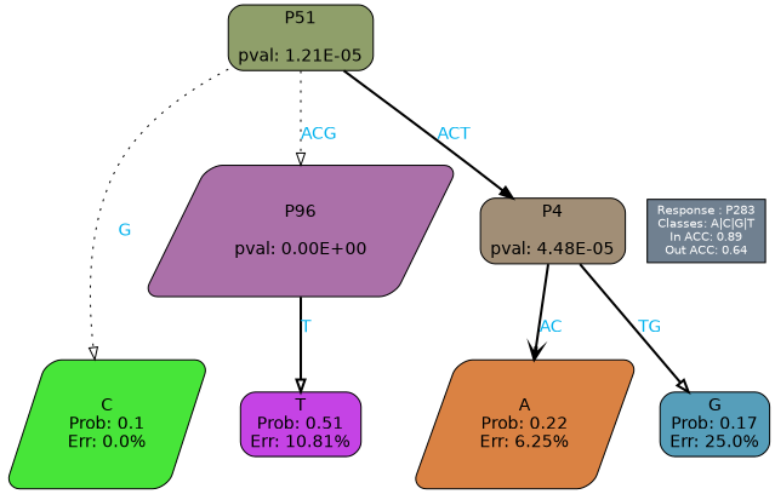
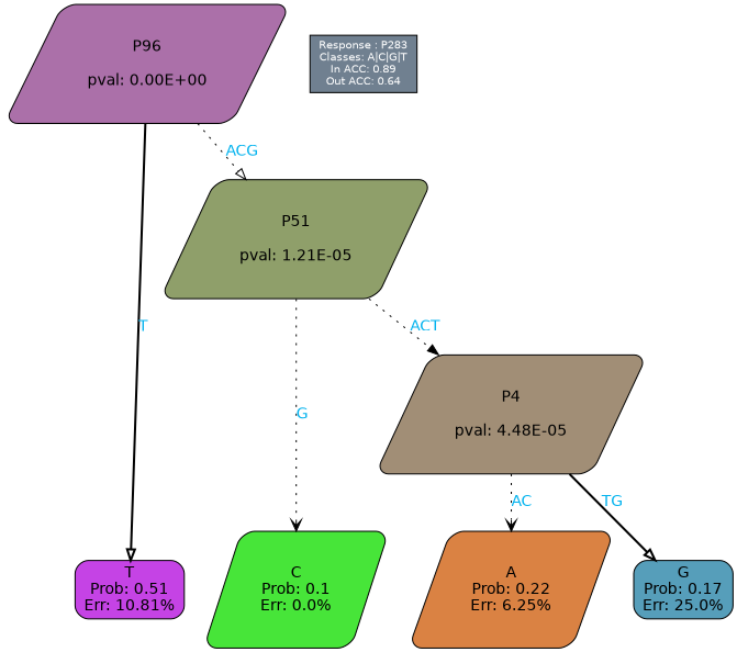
  digraph {
    ranksep=equally
    splines=polylines
    node [color=black fontname=helvetica shape=box style="filled, rounded"]
    edge [arrowhead=onormal fontcolor=deepskyblue2 fontname=helvetica style=dotted]
    n1 [fillcolor="#da8243" label="A\nProb: 0.22\nErr: 6.25%" shape=parallelogram]
    n2 [fillcolor="#569eba" label="G\nProb: 0.17\nErr: 25.0%"]
    n3 [fillcolor="#47e539" label="C\nProb: 0.1\nErr: 0.0%" shape=parallelogram]
    n4 [fillcolor="#c543e5" label="T\nProb: 0.51\nErr: 10.81%"]
    n5 [align=left fillcolor=slategray fontcolor=white fontsize=10 label="Response : P283\nClasses: A|C|G|T\nIn ACC: 0.89\nOut ACC: 0.64\n" style=filled]
    n6 [fillcolor="#ab70a9" label="P96\n\npval: 0.00E+00" shape=parallelogram]
-   n7 [fillcolor="#8f9f6a" label="P51\n\npval: 1.21E-05"]
-   n8 [fillcolor="#a18e76" label="P4\n\npval: 4.48E-05"]
+   n7 [fillcolor="#8f9f6a" label="P51\n\npval: 1.21E-05" shape=parallelogram]
+   n8 [fillcolor="#a18e76" label="P4\n\npval: 4.48E-05" shape=parallelogram]
    subgraph sub_1 {
      rank=same
      n1
      n2
      n3
      n4
    }
    subgraph sub_2 {
      rank=same
      n5
      n6
    }
    n6 -> n4 [label=T style=bold]
-   n7 -> n6 [label=ACG]
-   n7 -> n3 [label=G]
-   n7 -> n8 [arrowhead=normal label=ACT style=bold]
-   n8 -> n1 [arrowhead=vee label=AC style=bold]
+   n6 -> n7 [label=ACG]
+   n7 -> n3 [arrowhead=vee label=G]
+   n7 -> n8 [arrowhead=normal label=ACT]
+   n8 -> n1 [arrowhead=vee label=AC]
    n8 -> n2 [label=TG style=bold]
  }
